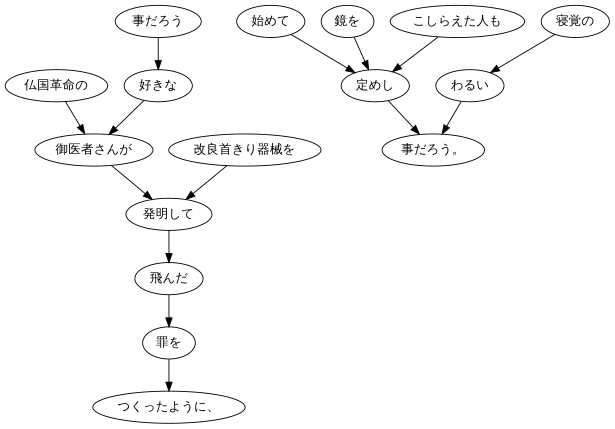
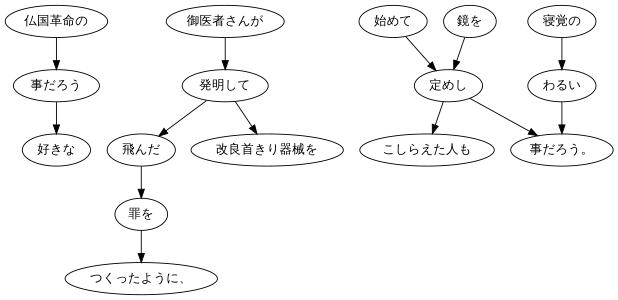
  digraph {
    n1 [label="仏国革命の"]
    n2 [label="御医者さんが"]
    n3 [label="発明して"]
    n4 [label="事だろう"]
    n5 [label="好きな"]
    n6 [label="飛んだ"]
    n7 [label="改良首きり器械を"]
    n8 [label="罪を"]
    n9 [label="つくったように、"]
    n10 [label="事だろう。"]
    n11 [label="始めて"]
    n12 [label="定めし"]
    n13 [label="鏡を"]
    n14 [label="こしらえた人も"]
    n15 [label="寝覚の"]
    n16 [label="わるい"]
-   n1 -> n2
+   n1 -> n4
    n2 -> n3
    n3 -> n6
    n4 -> n5
-   n5 -> n2
    n6 -> n8
-   n7 -> n3
+   n3 -> n7
    n8 -> n9
    n11 -> n12
    n12 -> n10
    n13 -> n12
-   n14 -> n12
+   n12 -> n14
    n15 -> n16
    n16 -> n10
  }
